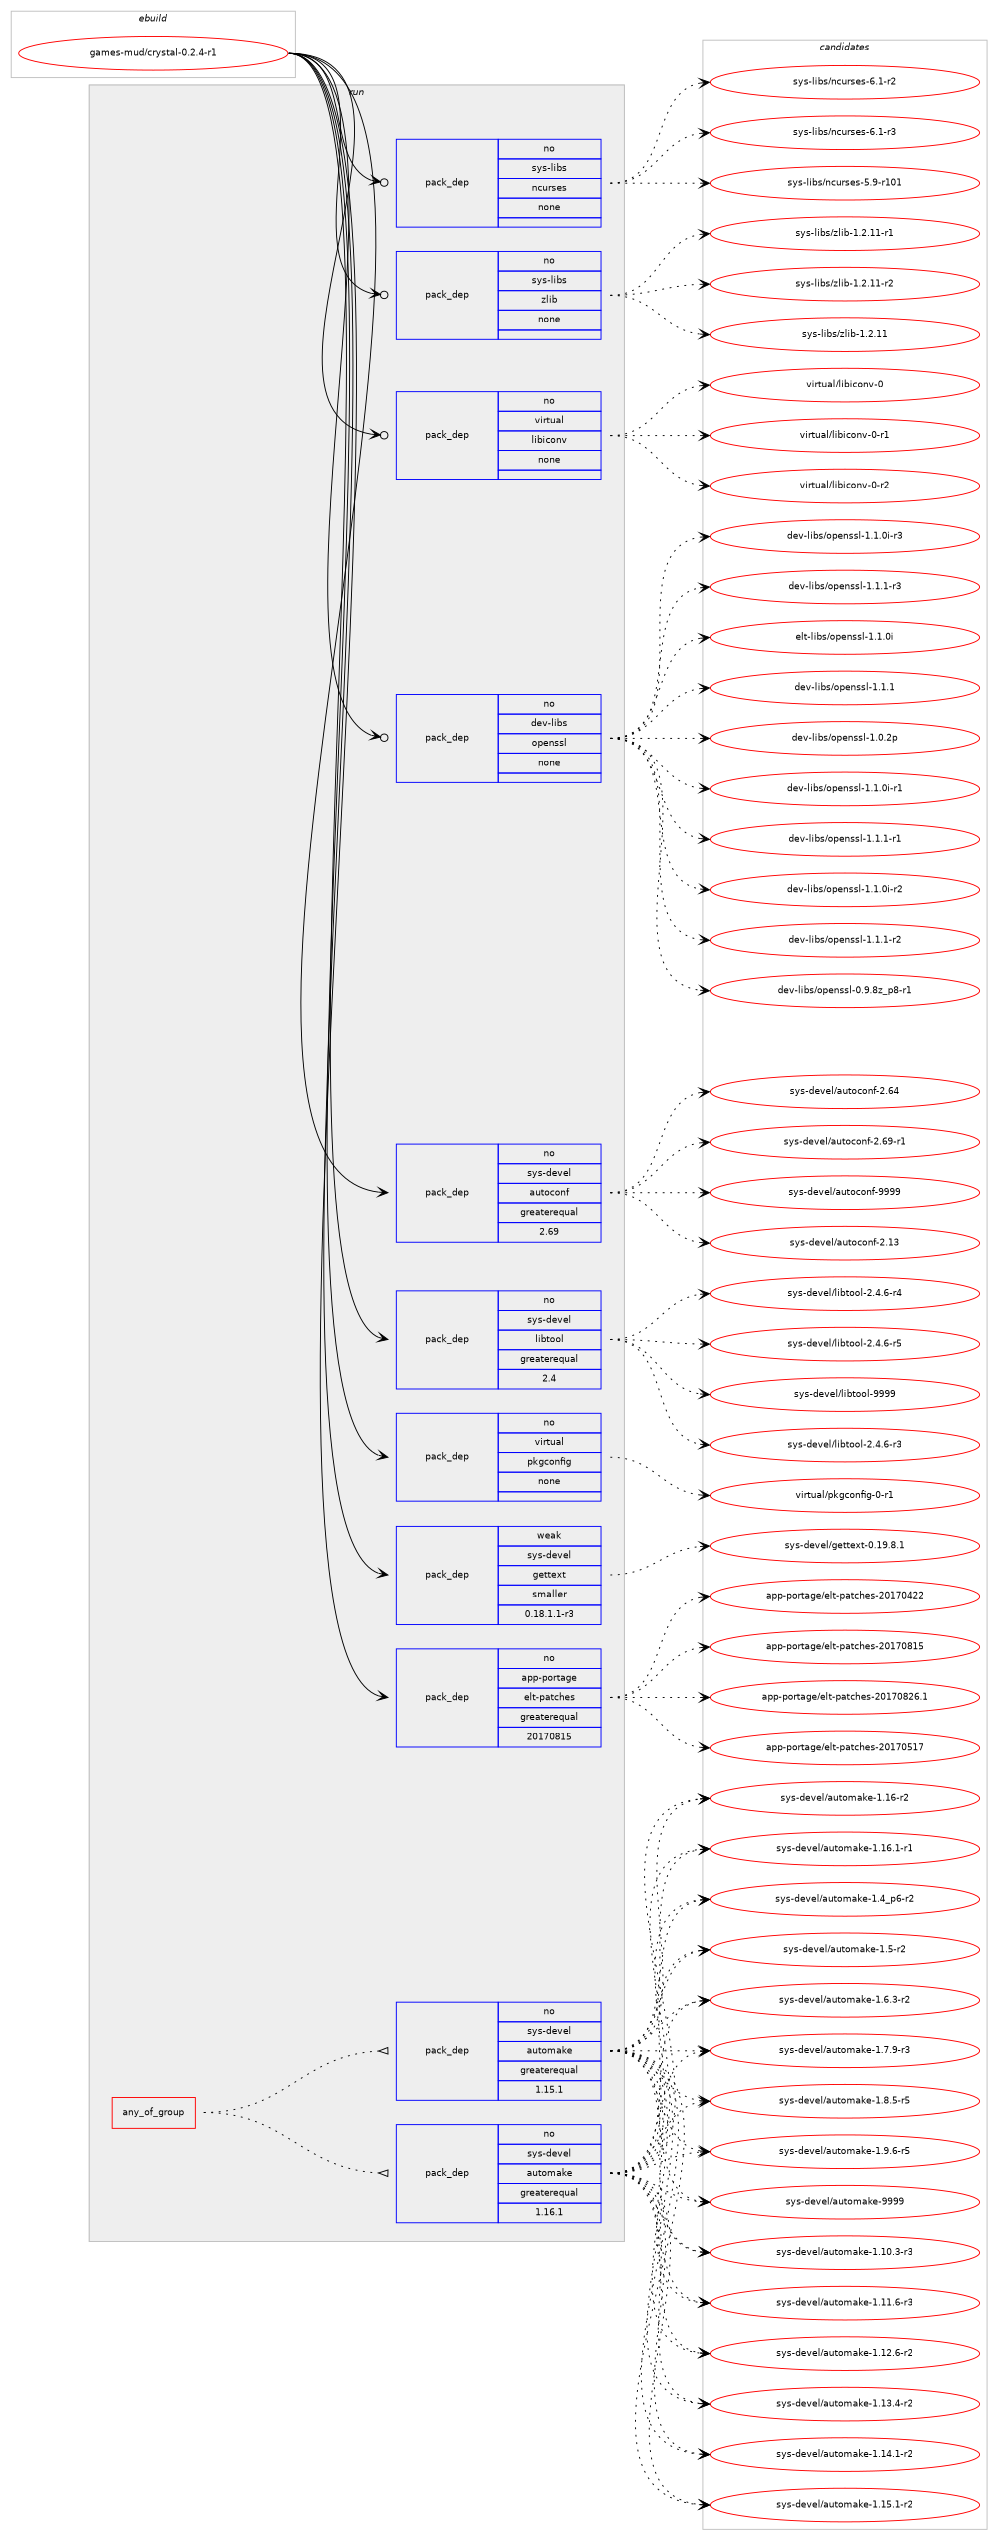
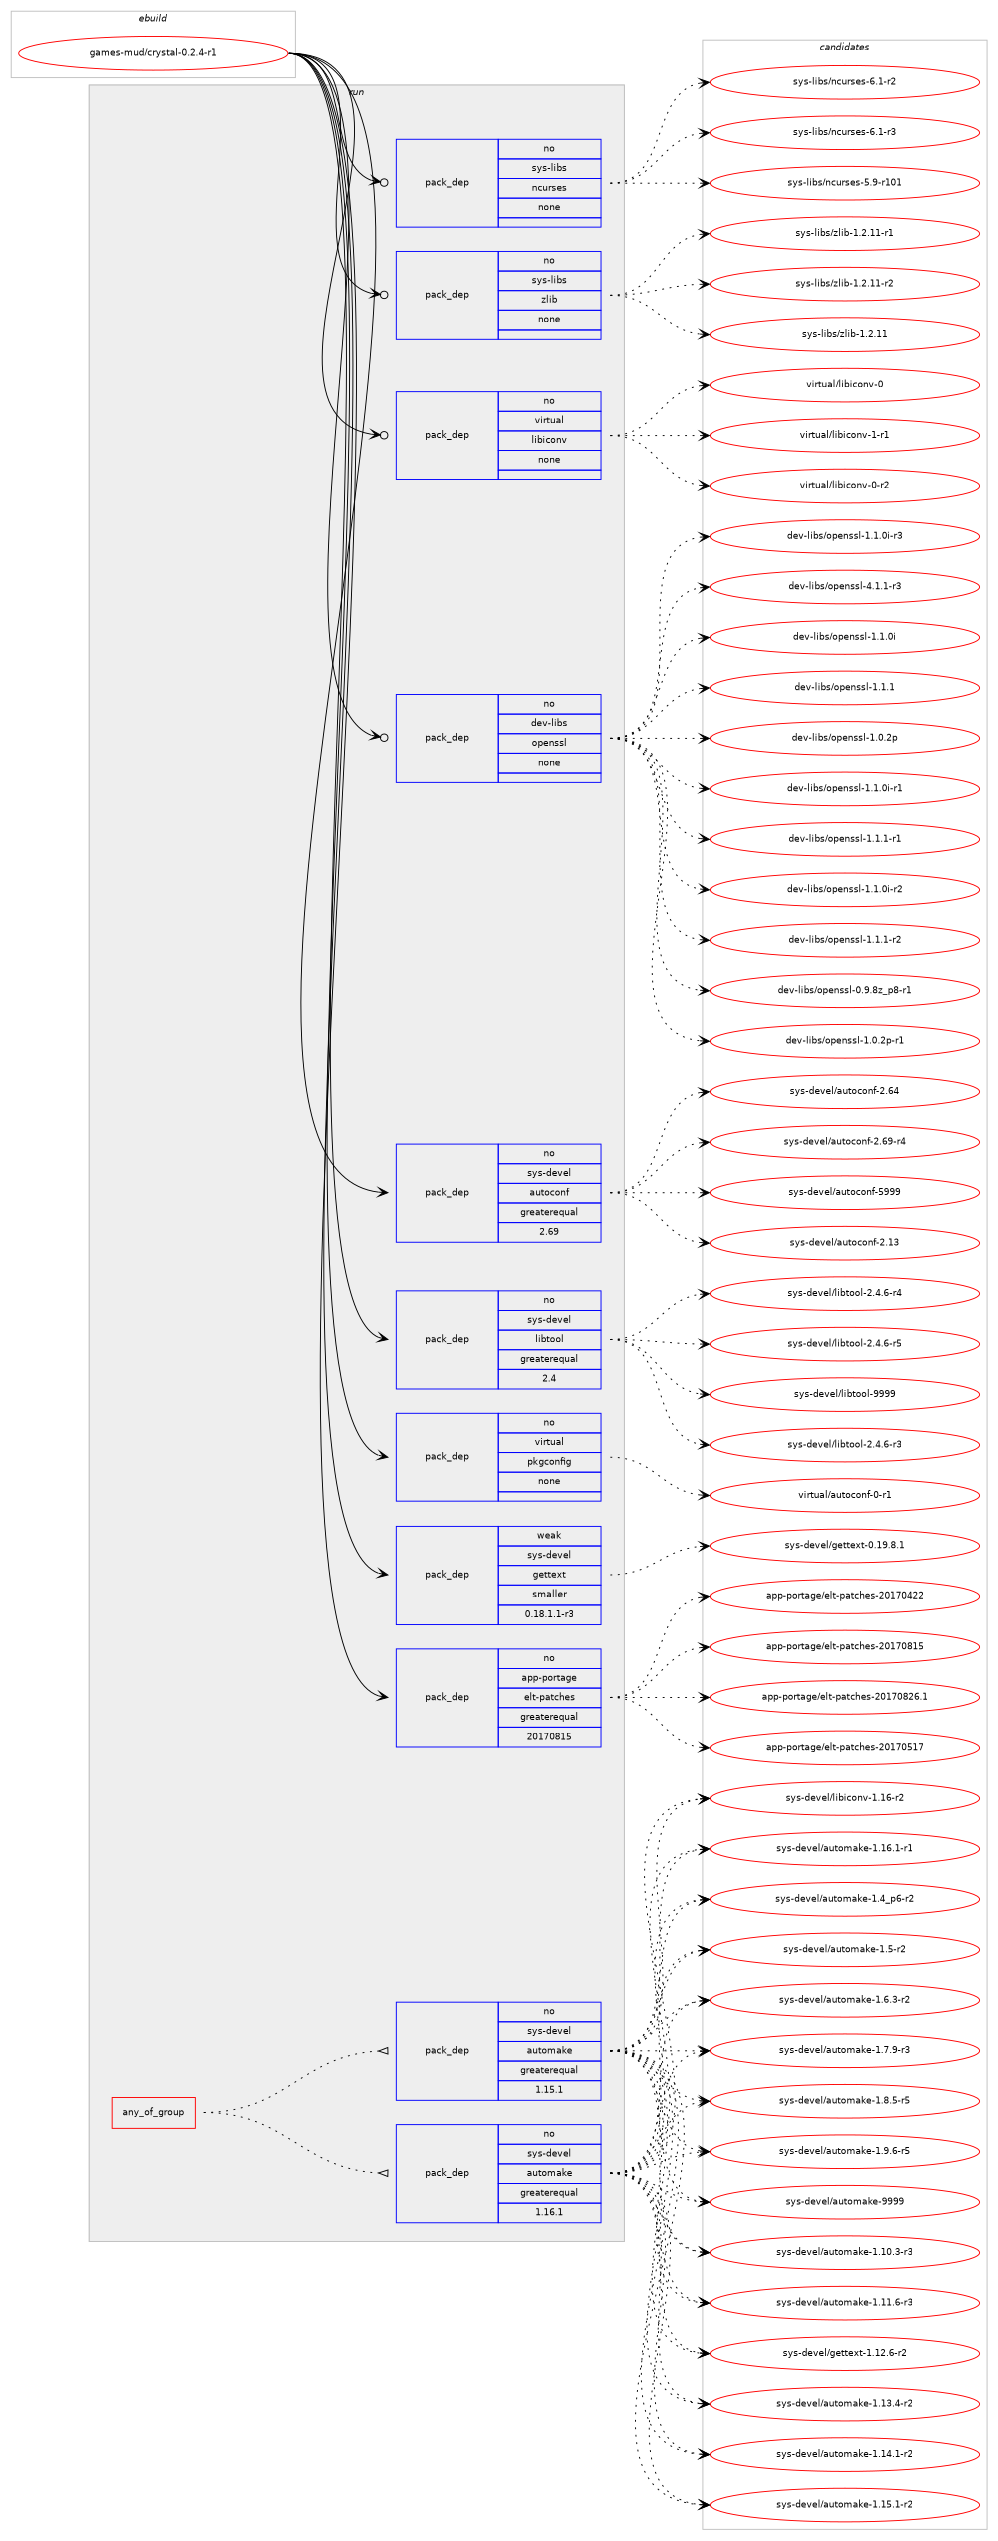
  digraph {
    compound=true
    concentrate=true
    fontname=Helvetica
    fontsize=10
    newrank=true
    rankdir=LR
    ranksep=1.5
    node [color=red fontname=Helvetica fontsize=10]
    edge [arrowhead=vee headport=w style=dotted tailport=e weight=100]
    n1 [label="games-mud/crystal-0.2.4-r1" width=4]
    n2 [color=blue label=<<TABLE BORDER="0" CELLBORDER="1" CELLSPACING="0" CELLPADDING="4" WIDTH="220"><TR><TD ROWSPAN="6" CELLPADDING="30">pack_dep</TD></TR><TR><TD WIDTH="110">no</TD></TR><TR><TD>sys-devel</TD></TR><TR><TD>automake</TD></TR><TR><TD>greaterequal</TD></TR><TR><TD>1.16.1</TD></TR></TABLE>> shape=none]
    n3 [color=blue label=<<TABLE BORDER="0" CELLBORDER="1" CELLSPACING="0" CELLPADDING="4" WIDTH="220"><TR><TD ROWSPAN="6" CELLPADDING="30">pack_dep</TD></TR><TR><TD WIDTH="110">no</TD></TR><TR><TD>sys-devel</TD></TR><TR><TD>automake</TD></TR><TR><TD>greaterequal</TD></TR><TR><TD>1.15.1</TD></TR></TABLE>> shape=none]
    n4 [label=<<TABLE BORDER="0" CELLBORDER="1" CELLSPACING="0" CELLPADDING="4"><TR><TD CELLPADDING="10">any_of_group</TD></TR></TABLE>> shape=none]
    n5 [color=blue label=<<TABLE BORDER="0" CELLBORDER="1" CELLSPACING="0" CELLPADDING="4" WIDTH="220"><TR><TD ROWSPAN="6" CELLPADDING="30">pack_dep</TD></TR><TR><TD WIDTH="110">no</TD></TR><TR><TD>app-portage</TD></TR><TR><TD>elt-patches</TD></TR><TR><TD>greaterequal</TD></TR><TR><TD>20170815</TD></TR></TABLE>> shape=none]
    n6 [color=blue label=<<TABLE BORDER="0" CELLBORDER="1" CELLSPACING="0" CELLPADDING="4" WIDTH="220"><TR><TD ROWSPAN="6" CELLPADDING="30">pack_dep</TD></TR><TR><TD WIDTH="110">no</TD></TR><TR><TD>sys-devel</TD></TR><TR><TD>autoconf</TD></TR><TR><TD>greaterequal</TD></TR><TR><TD>2.69</TD></TR></TABLE>> shape=none]
    n7 [color=blue label=<<TABLE BORDER="0" CELLBORDER="1" CELLSPACING="0" CELLPADDING="4" WIDTH="220"><TR><TD ROWSPAN="6" CELLPADDING="30">pack_dep</TD></TR><TR><TD WIDTH="110">no</TD></TR><TR><TD>sys-devel</TD></TR><TR><TD>libtool</TD></TR><TR><TD>greaterequal</TD></TR><TR><TD>2.4</TD></TR></TABLE>> shape=none]
    n8 [color=blue label=<<TABLE BORDER="0" CELLBORDER="1" CELLSPACING="0" CELLPADDING="4" WIDTH="220"><TR><TD ROWSPAN="6" CELLPADDING="30">pack_dep</TD></TR><TR><TD WIDTH="110">no</TD></TR><TR><TD>virtual</TD></TR><TR><TD>pkgconfig</TD></TR><TR><TD>none</TD></TR><TR><TD></TD></TR></TABLE>> shape=none]
    n9 [color=blue label=<<TABLE BORDER="0" CELLBORDER="1" CELLSPACING="0" CELLPADDING="4" WIDTH="220"><TR><TD ROWSPAN="6" CELLPADDING="30">pack_dep</TD></TR><TR><TD WIDTH="110">weak</TD></TR><TR><TD>sys-devel</TD></TR><TR><TD>gettext</TD></TR><TR><TD>smaller</TD></TR><TR><TD>0.18.1.1-r3</TD></TR></TABLE>> shape=none]
    n10 [color=blue label=<<TABLE BORDER="0" CELLBORDER="1" CELLSPACING="0" CELLPADDING="4" WIDTH="220"><TR><TD ROWSPAN="6" CELLPADDING="30">pack_dep</TD></TR><TR><TD WIDTH="110">no</TD></TR><TR><TD>virtual</TD></TR><TR><TD>libiconv</TD></TR><TR><TD>none</TD></TR><TR><TD></TD></TR></TABLE>> shape=none]
    n11 [color=blue label=<<TABLE BORDER="0" CELLBORDER="1" CELLSPACING="0" CELLPADDING="4" WIDTH="220"><TR><TD ROWSPAN="6" CELLPADDING="30">pack_dep</TD></TR><TR><TD WIDTH="110">no</TD></TR><TR><TD>dev-libs</TD></TR><TR><TD>openssl</TD></TR><TR><TD>none</TD></TR><TR><TD></TD></TR></TABLE>> shape=none]
    n12 [color=blue label=<<TABLE BORDER="0" CELLBORDER="1" CELLSPACING="0" CELLPADDING="4" WIDTH="220"><TR><TD ROWSPAN="6" CELLPADDING="30">pack_dep</TD></TR><TR><TD WIDTH="110">no</TD></TR><TR><TD>sys-libs</TD></TR><TR><TD>ncurses</TD></TR><TR><TD>none</TD></TR><TR><TD></TD></TR></TABLE>> shape=none]
    n13 [color=blue label=<<TABLE BORDER="0" CELLBORDER="1" CELLSPACING="0" CELLPADDING="4" WIDTH="220"><TR><TD ROWSPAN="6" CELLPADDING="30">pack_dep</TD></TR><TR><TD WIDTH="110">no</TD></TR><TR><TD>sys-libs</TD></TR><TR><TD>zlib</TD></TR><TR><TD>none</TD></TR><TR><TD></TD></TR></TABLE>> shape=none]
    n14 [label="sys-devel/automake-1.10.3-r3" width=4]
    n15 [label="sys-devel/automake-1.11.6-r3" width=4]
-   n16 [label="sys-devel/automake-1.12.6-r2" width=4]
+   n16 [label="sys-devel/gettext-1.12.6-r2" width=4]
    n17 [label="sys-devel/automake-1.13.4-r2" width=4]
    n18 [label="sys-devel/automake-1.14.1-r2" width=4]
    n19 [label="sys-devel/automake-1.15.1-r2" width=4]
-   n20 [label="sys-devel/automake-1.16-r2" width=4]
+   n20 [label="sys-devel/libiconv-1.16-r2" width=4]
    n21 [label="sys-devel/automake-1.16.1-r1" width=4]
    n22 [label="sys-devel/automake-1.4_p6-r2" width=4]
    n23 [label="sys-devel/automake-1.5-r2" width=4]
    n24 [label="sys-devel/automake-1.6.3-r2" width=4]
    n25 [label="sys-devel/automake-1.7.9-r3" width=4]
    n26 [label="sys-devel/automake-1.8.5-r5" width=4]
    n27 [label="sys-devel/automake-1.9.6-r5" width=4]
    n28 [label="sys-devel/automake-9999" width=4]
    n29 [label="app-portage/elt-patches-20170517" width=4]
    n30 [label="app-portage/elt-patches-20170422" width=4]
    n31 [label="app-portage/elt-patches-20170815" width=4]
    n32 [label="app-portage/elt-patches-20170826.1" width=4]
    n33 [label="sys-devel/autoconf-2.13" width=4]
    n34 [label="sys-devel/autoconf-2.64" width=4]
-   n35 [label="sys-devel/autoconf-2.69-r1" width=4]
-   n36 [label="sys-devel/autoconf-9999" width=4]
+   n35 [label="sys-devel/autoconf-2.69-r4" width=4]
+   n36 [label="sys-devel/autoconf-5999" width=4]
    n37 [label="sys-devel/libtool-2.4.6-r3" width=4]
    n38 [label="sys-devel/libtool-2.4.6-r4" width=4]
    n39 [label="sys-devel/libtool-2.4.6-r5" width=4]
    n40 [label="sys-devel/libtool-9999" width=4]
-   n41 [label="virtual/pkgconfig-0-r1" width=4]
+   n41 [label="virtual/autoconf-0-r1" width=4]
    n42 [label="sys-devel/gettext-0.19.8.1" width=4]
-   n43 [label="elt-libs/openssl-1.1.0i" width=4]
+   n43 [label="dev-libs/openssl-1.1.0i" width=4]
    n44 [label="dev-libs/openssl-1.1.1" width=4]
    n45 [label="dev-libs/openssl-1.0.2p" width=4]
    n46 [label="dev-libs/openssl-1.1.0i-r1" width=4]
    n47 [label="dev-libs/openssl-1.1.1-r1" width=4]
    n48 [label="dev-libs/openssl-1.1.0i-r2" width=4]
    n49 [label="dev-libs/openssl-1.1.1-r2" width=4]
    n50 [label="dev-libs/openssl-0.9.8z_p8-r1" width=4]
+   n51 [label="dev-libs/openssl-1.0.2p-r1" width=4]
    n52 [label="dev-libs/openssl-1.1.0i-r3" width=4]
-   n53 [label="dev-libs/openssl-1.1.1-r3" width=4]
+   n53 [label="dev-libs/openssl-4.1.1-r3" width=4]
    n54 [label="sys-libs/ncurses-5.9-r101" width=4]
    n55 [label="sys-libs/ncurses-6.1-r2" width=4]
    n56 [label="sys-libs/ncurses-6.1-r3" width=4]
    n57 [label="sys-libs/zlib-1.2.11" width=4]
    n58 [label="sys-libs/zlib-1.2.11-r1" width=4]
    n59 [label="sys-libs/zlib-1.2.11-r2" width=4]
    n60 [label="virtual/libiconv-0" width=4]
-   n61 [label="virtual/libiconv-0-r1" width=4]
+   n61 [label="virtual/libiconv-1-r1" width=4]
    n62 [label="virtual/libiconv-0-r2" width=4]
    subgraph cluster_1 {
      color=gray
      label=<<i>ebuild</i>>
      rank=same
      n1
    }
    subgraph cluster_2 {
      color=gray
      label=<<i>dependencies</i>>
      subgraph cluster_3 {
        color=gray
        fillcolor="#eeeeee"
        label=<<i>compile</i>>
        style=filled
        subgraph sub_4 {
          color=gray
          fillcolor="#eeeeee"
          label=<<i>compile</i>>
          style=filled
          n4
          subgraph sub_5 {
            color=gray
            fillcolor="#eeeeee"
            label=<<i>compile</i>>
            style=filled
            n2
          }
          subgraph sub_6 {
            color=gray
            fillcolor="#eeeeee"
            label=<<i>compile</i>>
            style=filled
            n3
          }
        }
        subgraph sub_7 {
          color=gray
          fillcolor="#eeeeee"
          label=<<i>compile</i>>
          style=filled
          n5
        }
        subgraph sub_8 {
          color=gray
          fillcolor="#eeeeee"
          label=<<i>compile</i>>
          style=filled
          n6
        }
        subgraph sub_9 {
          color=gray
          fillcolor="#eeeeee"
          label=<<i>compile</i>>
          style=filled
          n7
        }
        subgraph sub_10 {
          color=gray
          fillcolor="#eeeeee"
          label=<<i>compile</i>>
          style=filled
          n8
        }
        subgraph sub_11 {
          color=gray
          fillcolor="#eeeeee"
          label=<<i>compile</i>>
          style=filled
          n9
        }
      }
      subgraph cluster_12 {
        color=gray
        fillcolor="#eeeeee"
        label=<<i>compile and run</i>>
        style=filled
        subgraph sub_13 {
          color=gray
          fillcolor="#eeeeee"
          label=<<i>compile and run</i>>
          style=filled
          n10
        }
        subgraph sub_14 {
          color=gray
          fillcolor="#eeeeee"
          label=<<i>compile and run</i>>
          style=filled
          n11
        }
        subgraph sub_15 {
          color=gray
          fillcolor="#eeeeee"
          label=<<i>compile and run</i>>
          style=filled
          n12
        }
        subgraph sub_16 {
          color=gray
          fillcolor="#eeeeee"
          label=<<i>compile and run</i>>
          style=filled
          n13
        }
      }
      subgraph cluster_17 {
        color=gray
        fillcolor="#eeeeee"
        label=<<i>run</i>>
        style=filled
      }
    }
    subgraph cluster_18 {
      color=gray
      label=<<i>candidates</i>>
      rank=same
      subgraph sub_19 {
        color=black
        label=<<i>candidates</i>>
        nodesep=1
        rank=same
        n14
        n15
        n16
        n17
        n18
        n19
        n20
        n21
        n22
        n23
        n24
        n25
        n26
        n27
        n28
      }
      subgraph sub_20 {
        color=black
        label=<<i>candidates</i>>
        nodesep=1
        rank=same
        n14
        n15
        n16
        n17
        n18
        n19
        n20
        n21
        n22
        n23
        n24
        n25
        n26
        n27
        n28
      }
      subgraph sub_21 {
        color=black
        label=<<i>candidates</i>>
        nodesep=1
        rank=same
        n29
        n30
        n31
        n32
      }
      subgraph sub_22 {
        color=black
        label=<<i>candidates</i>>
        nodesep=1
        rank=same
        n33
        n34
        n35
        n36
      }
      subgraph sub_23 {
        color=black
        label=<<i>candidates</i>>
        nodesep=1
        rank=same
        n37
        n38
        n39
        n40
      }
      subgraph sub_24 {
        color=black
        label=<<i>candidates</i>>
        nodesep=1
        rank=same
        n41
      }
      subgraph sub_25 {
        color=black
        label=<<i>candidates</i>>
        nodesep=1
        rank=same
        n42
      }
      subgraph sub_26 {
        color=black
        label=<<i>candidates</i>>
        nodesep=1
        rank=same
        n43
        n44
        n45
        n46
        n47
        n48
        n49
        n50
+       n51
        n52
        n53
      }
      subgraph sub_27 {
        color=black
        label=<<i>candidates</i>>
        nodesep=1
        rank=same
        n54
        n55
        n56
      }
      subgraph sub_28 {
        color=black
        label=<<i>candidates</i>>
        nodesep=1
        rank=same
        n57
        n58
        n59
      }
      subgraph sub_29 {
        color=black
        label=<<i>candidates</i>>
        nodesep=1
        rank=same
        n60
        n61
        n62
      }
    }
    n1 -> n5 [style=solid weight=20]
    n1 -> n6 [style=solid weight=20]
    n1 -> n7 [style=solid weight=20]
    n1 -> n8 [style=solid weight=20]
    n1 -> n9 [style=solid weight=20]
    n1 -> n10 [arrowhead=odotvee style=solid weight=20]
    n1 -> n11 [arrowhead=odotvee style=solid weight=20]
    n1 -> n12 [arrowhead=odotvee style=solid weight=20]
    n1 -> n13 [arrowhead=odotvee style=solid weight=20]
    n2 -> n14
    n2 -> n15
    n2 -> n16
    n2 -> n17
    n2 -> n18
    n2 -> n19
    n2 -> n20
    n2 -> n21
    n2 -> n22
    n2 -> n23
    n2 -> n24
    n2 -> n25
    n2 -> n26
    n2 -> n27
    n2 -> n28
    n3 -> n14
    n3 -> n15
    n3 -> n16
    n3 -> n17
    n3 -> n18
    n3 -> n19
    n3 -> n20
    n3 -> n21
    n3 -> n22
    n3 -> n23
    n3 -> n24
    n3 -> n25
    n3 -> n26
    n3 -> n27
    n3 -> n28
    n4 -> n2 [arrowhead=oinv weight=20]
    n4 -> n3 [arrowhead=oinv weight=20]
    n5 -> n29
    n5 -> n30
    n5 -> n31
    n5 -> n32
    n6 -> n33
    n6 -> n34
    n6 -> n35
    n6 -> n36
    n7 -> n37
    n7 -> n38
    n7 -> n39
    n7 -> n40
    n8 -> n41
    n9 -> n42
    n10 -> n60
    n10 -> n61
    n10 -> n62
    n11 -> n43
    n11 -> n44
    n11 -> n45
    n11 -> n46
    n11 -> n47
    n11 -> n48
    n11 -> n49
    n11 -> n50
+   n11 -> n51
    n11 -> n52
    n11 -> n53
    n12 -> n54
    n12 -> n55
    n12 -> n56
    n13 -> n57
    n13 -> n58
    n13 -> n59
  }
